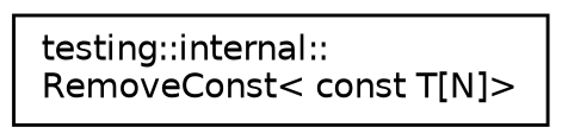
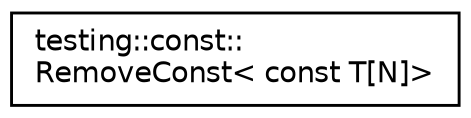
  digraph {
    rankdir=LR
-   n1 [color=black fillcolor=white fontname=Helvetica fontsize=10 height=0.2 label="testing::internal::\lRemoveConst\< const T[N]\>" shape=record style=filled width=0.4]
+   n1 [color=black fillcolor=white fontname=Helvetica fontsize=10 height=0.2 label="testing::const::\lRemoveConst\< const T[N]\>" shape=record style=filled width=0.4]
  }
